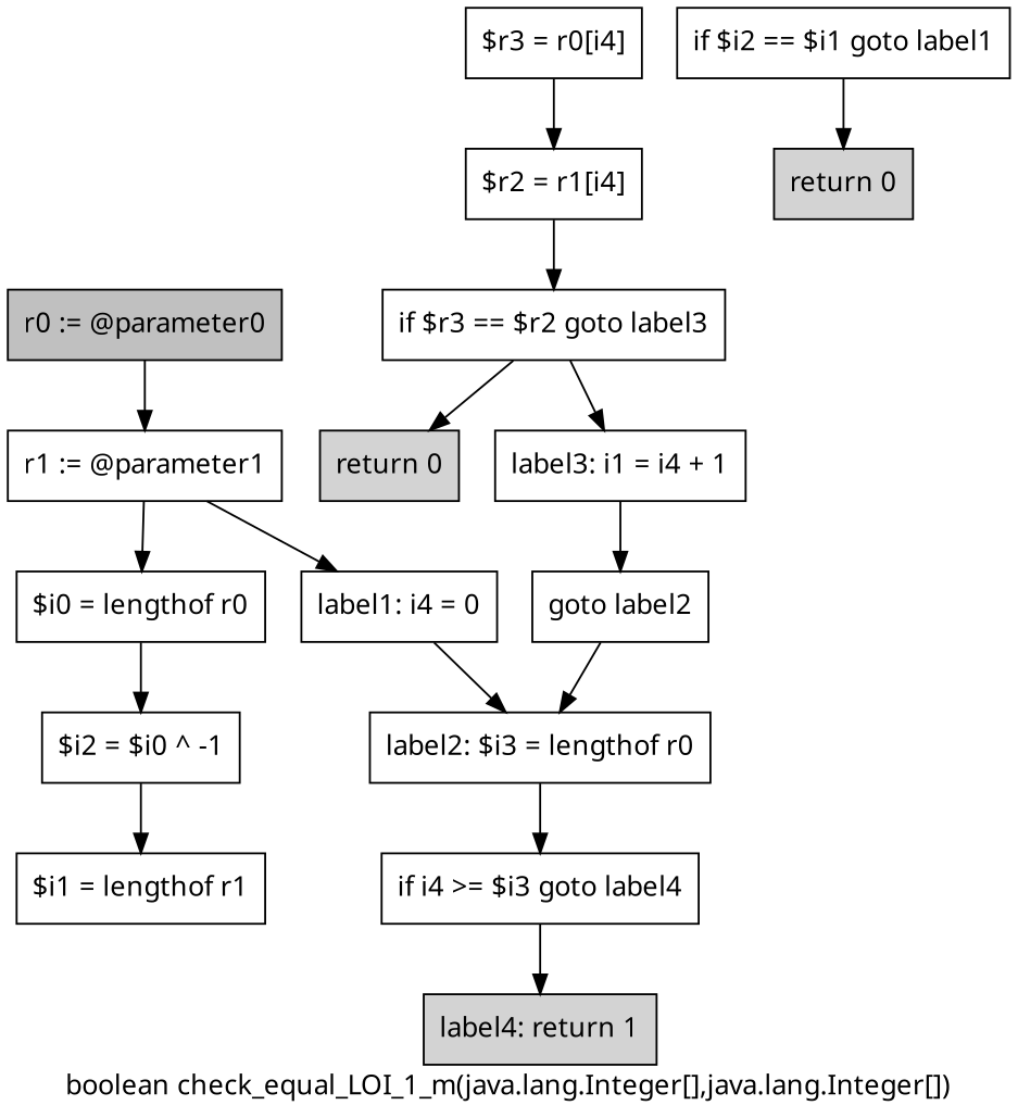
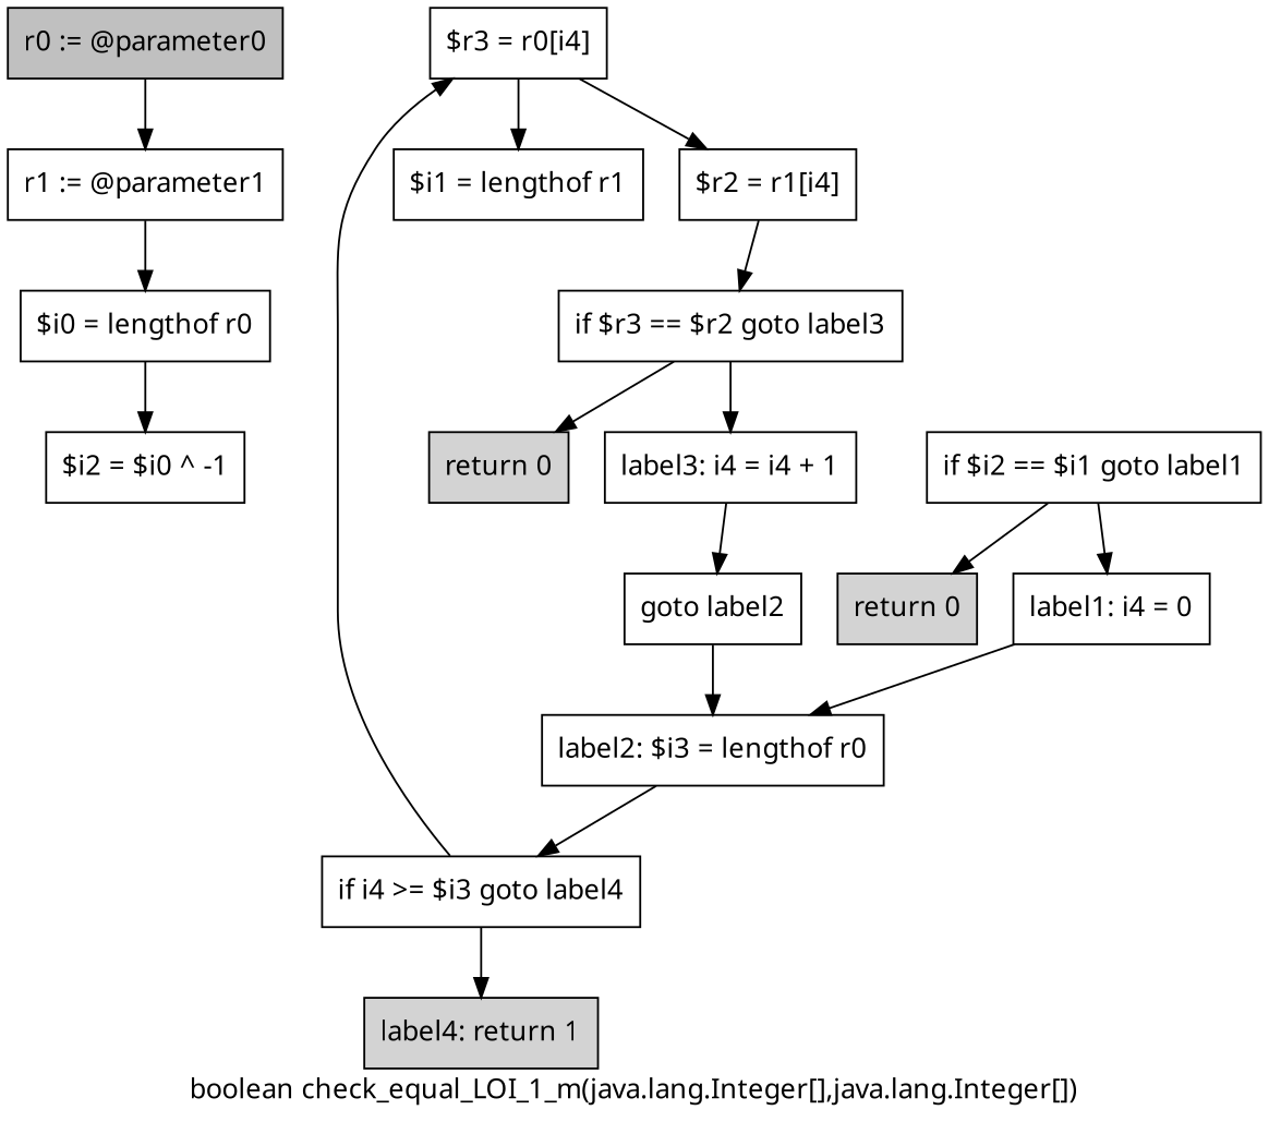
  digraph {
    fontname="Noto Sans"
    label="boolean check_equal_LOI_1_m(java.lang.Integer[],java.lang.Integer[])"
    node [fontname="Noto Sans" shape=box]
    edge [fontname="Noto Sans"]
    n1 [fillcolor=gray label="r0 := @parameter0" style=filled]
    n2 [label="r1 := @parameter1"]
    n3 [label="$i0 = lengthof r0"]
    n4 [label="$i2 = $i0 ^ -1"]
    n5 [label="$i1 = lengthof r1"]
    n6 [label="if $i2 == $i1 goto label1"]
    n7 [fillcolor=lightgray label="return 0" style=filled]
    n8 [label="label1: i4 = 0"]
    n9 [label="label2: $i3 = lengthof r0"]
    n10 [label="if i4 >= $i3 goto label4"]
    n11 [label="$r3 = r0[i4]"]
    n12 [fillcolor=lightgray label="label4: return 1" style=filled]
    n13 [label="$r2 = r1[i4]"]
    n14 [label="if $r3 == $r2 goto label3"]
    n15 [fillcolor=lightgray label="return 0" style=filled]
-   n16 [label="label3: i1 = i4 + 1"]
+   n16 [label="label3: i4 = i4 + 1"]
    n17 [label="goto label2"]
    n1 -> n2
    n2 -> n3
    n3 -> n4
-   n4 -> n5
+   n11 -> n5
    n6 -> n7
-   n2 -> n8
+   n6 -> n8
    n8 -> n9
    n9 -> n10
+   n10 -> n11
    n10 -> n12
    n11 -> n13
    n13 -> n14
    n14 -> n15
    n14 -> n16
    n16 -> n17
    n17 -> n9
  }
